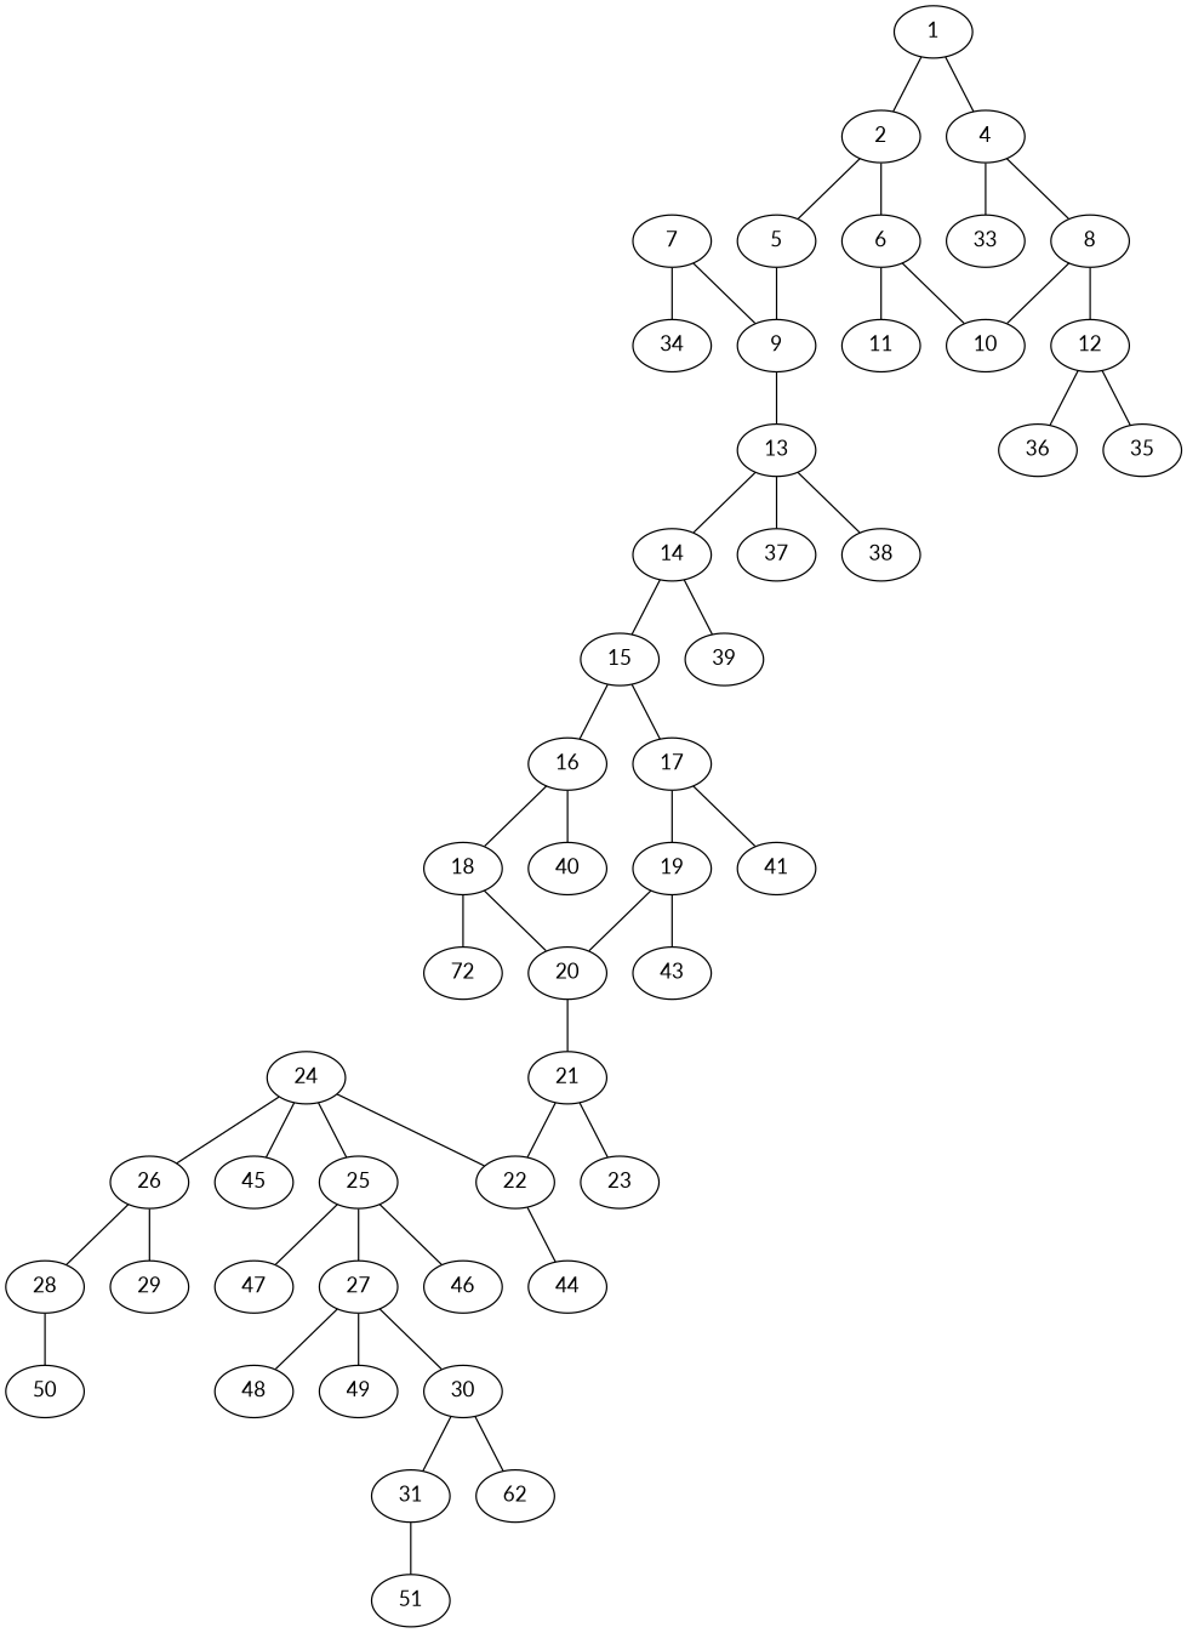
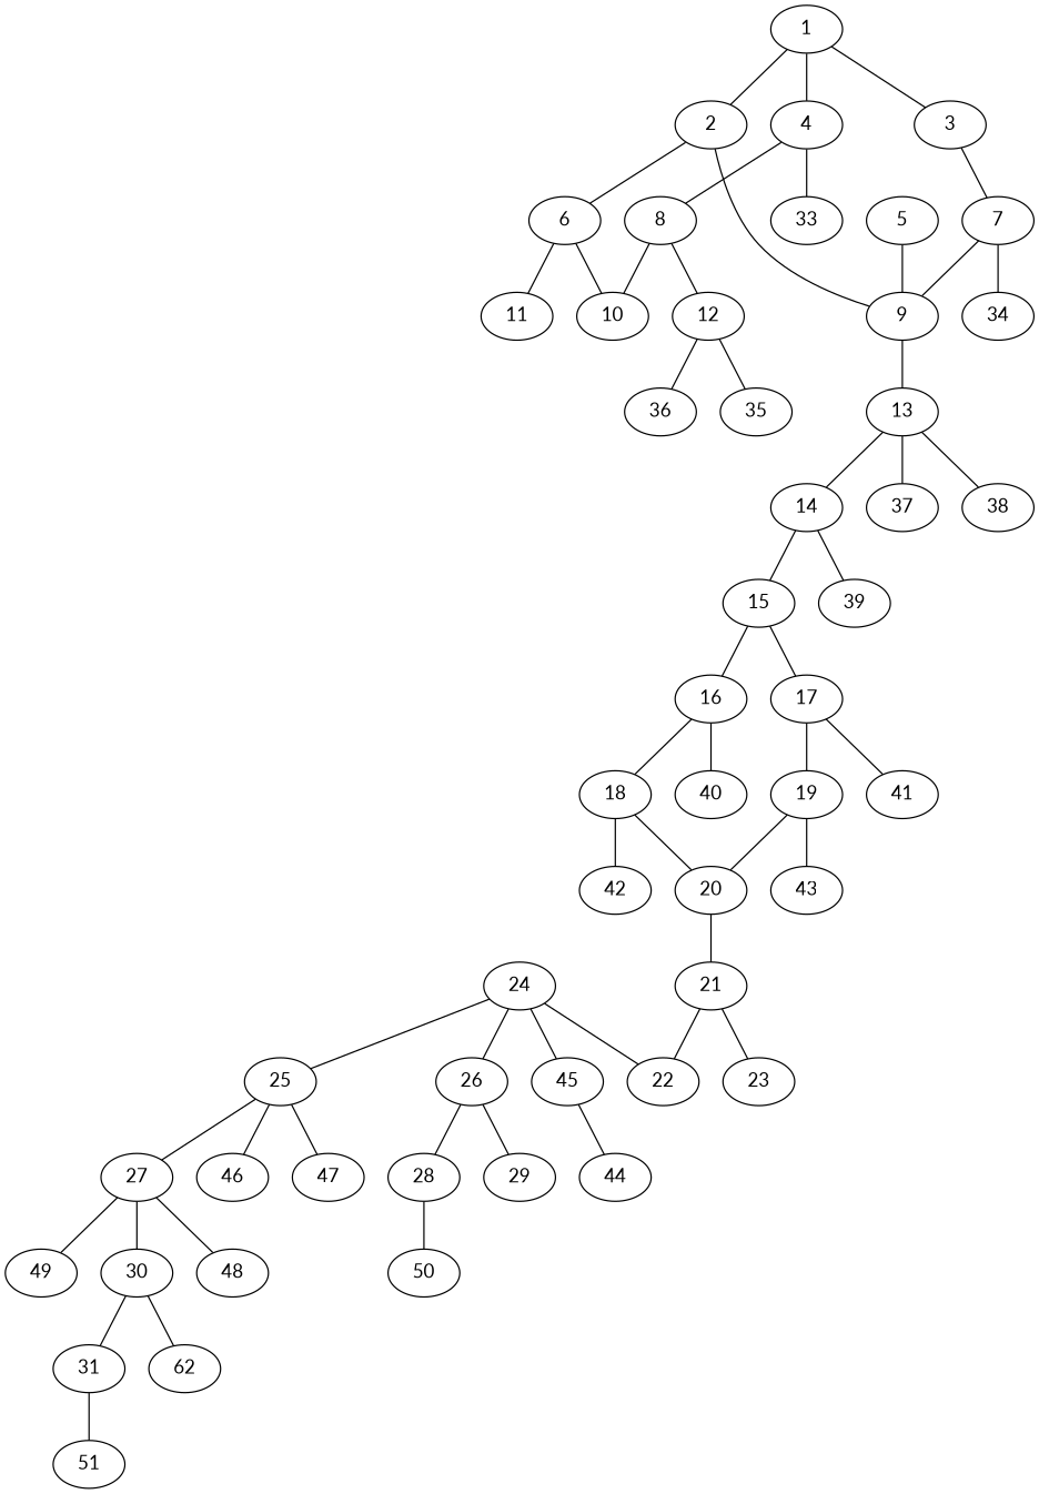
  graph {
    fontname=Lato
    node [chem=C fontname=Lato]
    edge [fontname=Lato valence=1]
    1
    2
+   3 [chem=N]
    4 [chem=N]
    5 [chem=N]
    6
    7
    8
    33 [chem=H]
    9
    10 [chem=N]
    11 [chem=O]
    34 [chem=H]
    12 [chem=N]
    13
    35 [chem=H]
    36 [chem=H]
    14 [chem=N]
    37 [chem=H]
    38 [chem=H]
    15
    39 [chem=H]
    16
    17
    18
    40 [chem=H]
    19
    41 [chem=H]
    20
-   42 [chem=H label=72]
+   42 [chem=H]
    43 [chem=H]
    21
    22 [chem=N]
    23 [chem=O]
    44 [chem=H]
    24
    25
    26
    45 [chem=H]
    27
    46 [chem=H]
    47 [chem=H]
    28 [chem=O]
    29 [chem=O]
    30
    48 [chem=H]
    49 [chem=H]
    50 [chem=H]
    31 [chem=O]
    n50 [chem=O label=62]
    51 [chem=H]
    1 -- 2 [valence=2]
+   1 -- 3
    1 -- 4
-   2 -- 5
+   2 -- 9
    2 -- 6
+   3 -- 7 [valence=2]
    4 -- 8
    4 -- 33
    5 -- 9 [valence=2]
    6 -- 10
    6 -- 11 [valence=2]
    7 -- 9
    7 -- 34
    8 -- 10 [valence=2]
    8 -- 12
    9 -- 13
    12 -- 35
    12 -- 36
    13 -- 14
    13 -- 37
    13 -- 38
    14 -- 15
    14 -- 39
    15 -- 16 [valence=2]
    15 -- 17
    16 -- 18
    16 -- 40
    17 -- 19 [valence=2]
    17 -- 41
    18 -- 20 [valence=2]
    18 -- 42
    19 -- 20
    19 -- 43
    20 -- 21
    21 -- 22
    21 -- 23 [valence=2]
-   22 -- 44
+   45 -- 44
    24 -- 22
    24 -- 25
    24 -- 26
    24 -- 45
    25 -- 27
    25 -- 46
    25 -- 47
    26 -- 28
    26 -- 29 [valence=2]
    27 -- 30
    27 -- 48
    27 -- 49
    28 -- 50
    30 -- 31
    30 -- n50 [valence=2]
    31 -- 51
  }
